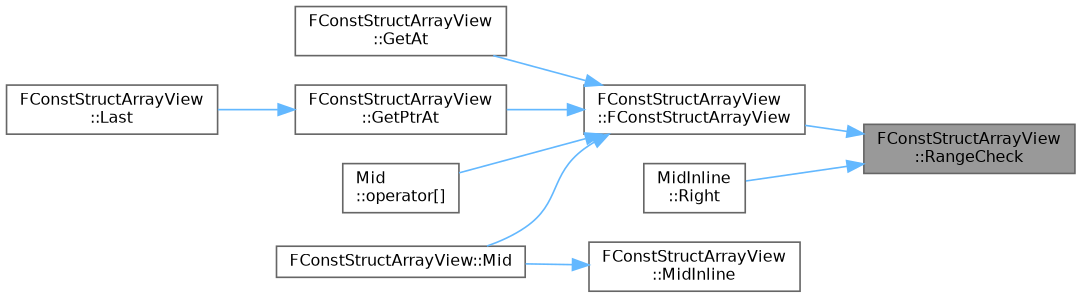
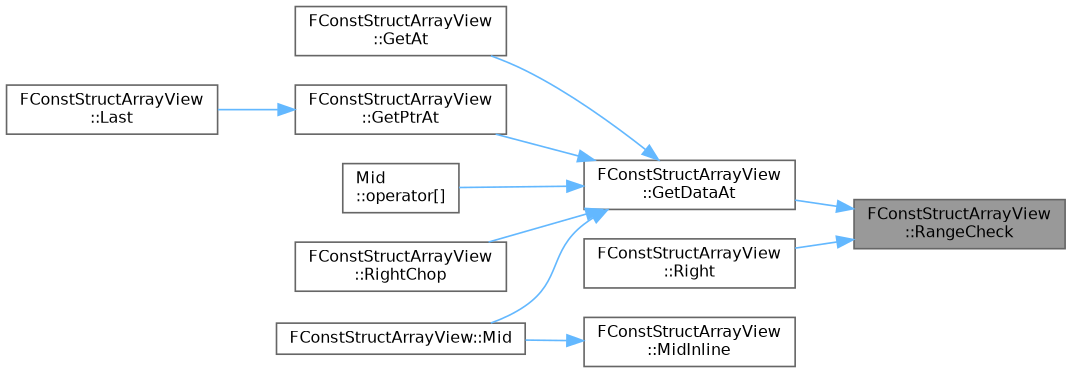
  digraph {
    rankdir=RL
    node [color=grey40 fillcolor=white fontname=Helvetica fontsize=10 shape=box style=filled]
    edge [color=steelblue1 dir=back fontname=Helvetica fontsize=10 labelfontname=Helvetica labelfontsize=10 style=solid]
    n1 [color=gray40 fillcolor=grey60 fontcolor=black height=0.2 label="FConstStructArrayView\l::RangeCheck" width=0.4]
-   n2 [height=0.2 label="FConstStructArrayView\l::FConstStructArrayView" width=0.4]
-   n3 [height=0.2 label="MidInline\l::Right" width=0.4]
+   n2 [height=0.2 label="FConstStructArrayView\l::GetDataAt" width=0.4]
+   n3 [height=0.2 label="FConstStructArrayView\l::Right" width=0.4]
    n4 [height=0.2 label="FConstStructArrayView\l::GetAt" width=0.4]
    n5 [height=0.2 label="FConstStructArrayView\l::GetPtrAt" width=0.4]
    n6 [height=0.2 label="FConstStructArrayView::Mid" width=0.4]
    n7 [height=0.2 label="Mid\l::operator[]" width=0.4]
+   n8 [height=0.2 label="FConstStructArrayView\l::RightChop" width=0.4]
    n9 [height=0.2 label="FConstStructArrayView\l::Last" width=0.4]
    n10 [height=0.2 label="FConstStructArrayView\l::MidInline" width=0.4]
    n1 -> n2
    n1 -> n3
    n2 -> n4
    n2 -> n5
    n2 -> n6
    n2 -> n7
+   n2 -> n8
    n5 -> n9
    n10 -> n6
  }
